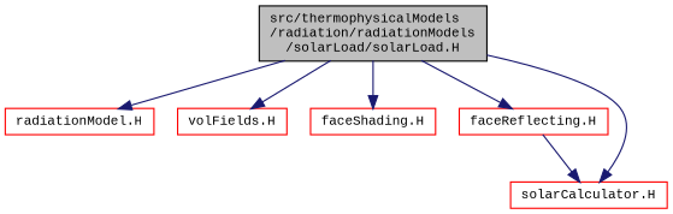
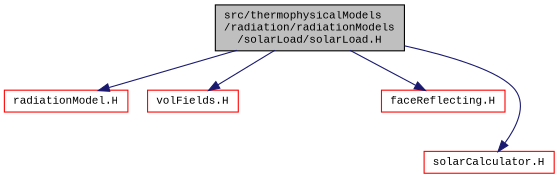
  digraph {
    fontname="Liberation Mono"
    node [color=red fontname="Liberation Mono" fontsize=10 shape=record]
    edge [color=midnightblue fontname="Liberation Mono" fontsize=10 labelfontname=Helvetica labelfontsize=10 style=solid]
    n1 [color=black fillcolor=grey75 fontcolor=black height=0.2 label="src/thermophysicalModels\l/radiation/radiationModels\l/solarLoad/solarLoad.H" style=filled width=0.4]
    n2 [height=0.2 label="radiationModel.H" width=0.4]
    n3 [height=0.2 label="volFields.H" width=0.4]
-   n4 [height=0.2 label="faceShading.H" width=0.4]
    n5 [height=0.2 label="faceReflecting.H" width=0.4]
    n6 [height=0.2 label="solarCalculator.H" width=0.4]
    n1 -> n2
    n1 -> n3
-   n1 -> n4
    n1 -> n5
    n1 -> n6
-   n5 -> n6
  }
